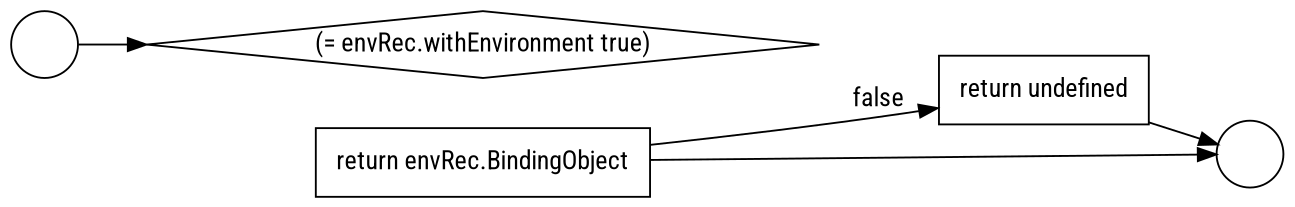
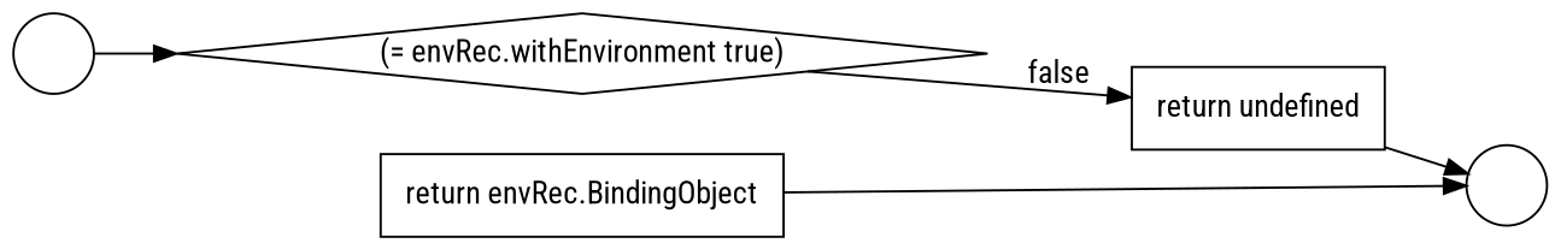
  digraph {
    fontname="Roboto Condensed"
    rankdir=LR
    node [color=black fillcolor=white fontname="Roboto Condensed" shape=circle style=filled]
    edge [color=black fontname="Roboto Condensed"]
    n1 [label=" "]
    n2 [label=<<font color="black">(= envRec.withEnvironment true)</font>> shape=diamond]
    n3 [label=<<font color="black">     <table border="0" cellborder="1" cellspacing="0" cellpadding="10">       <tr><td align="left">return undefined</td></tr>     </table>   </font>> margin=0 shape=none]
    n4 [label=" "]
    n5 [label=<<font color="black">     <table border="0" cellborder="1" cellspacing="0" cellpadding="10">       <tr><td align="left">return envRec.BindingObject</td></tr>     </table>   </font>> margin=0 shape=none]
    n1 -> n2
-   n5 -> n3 [label=<<font color="black">false</font>>]
+   n2 -> n3 [label=<<font color="black">false</font>>]
    n3 -> n4
    n5 -> n4
  }
